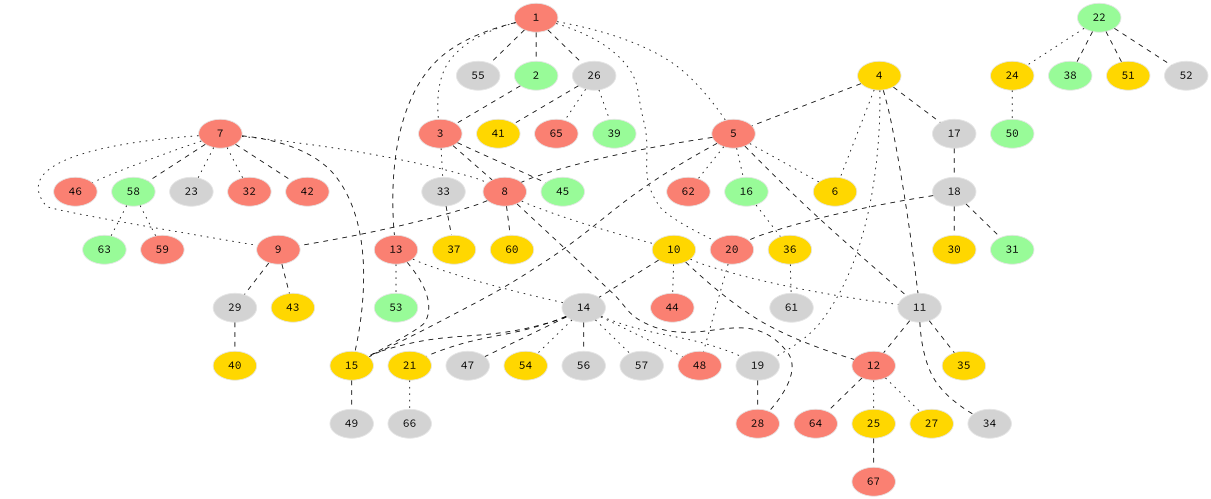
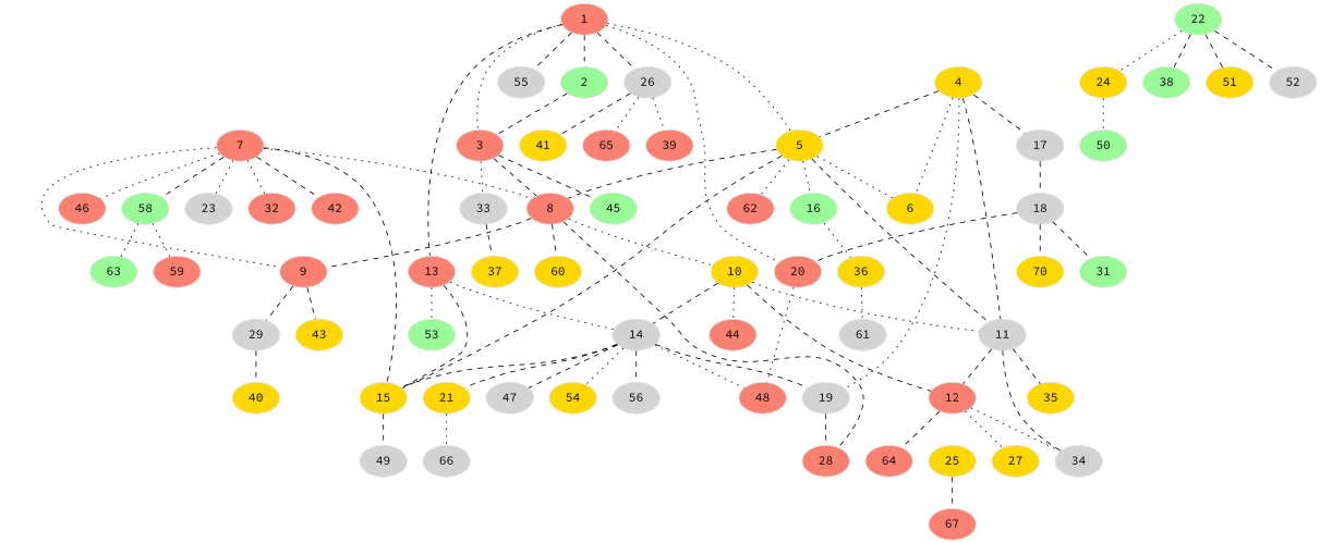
  graph {
    fontname="Source Code Pro"
    node [color=gray90 fillcolor=salmon fontname="Source Code Pro" style=filled]
    edge [fontname="Source Code Pro" style=dashed]
    2 [fillcolor=palegreen]
    1
    3
-   5
+   5 [fillcolor=gold]
    13
    20
    26 [fillcolor=lightgrey]
    55 [fillcolor=lightgrey]
    8
    33 [fillcolor=lightgrey]
    45 [fillcolor=palegreen]
    11 [fillcolor=lightgrey]
    6 [fillcolor=gold]
    15 [fillcolor=gold]
    16 [fillcolor=palegreen]
    62
    12
    34 [fillcolor=lightgrey]
    35 [fillcolor=gold]
    14 [fillcolor=lightgrey]
    53 [fillcolor=palegreen]
    48
-   39 [fillcolor=palegreen]
+   39
    41 [fillcolor=gold]
    65
    22 [fillcolor=palegreen]
    24 [fillcolor=gold]
    38 [fillcolor=palegreen]
    51 [fillcolor=gold]
    52 [fillcolor=lightgrey]
    9
    10 [fillcolor=gold]
    28
    60 [fillcolor=gold]
    37 [fillcolor=gold]
    4 [fillcolor=gold]
    17 [fillcolor=lightgrey]
    19 [fillcolor=lightgrey]
    18 [fillcolor=lightgrey]
    49 [fillcolor=lightgrey]
    36 [fillcolor=gold]
    7
    23 [fillcolor=lightgrey]
    32
    42
    46
    58 [fillcolor=palegreen]
    29 [fillcolor=lightgrey]
    43 [fillcolor=gold]
    59
    63 [fillcolor=palegreen]
    44
    40 [fillcolor=gold]
    25 [fillcolor=gold]
    27 [fillcolor=gold]
    64
    21 [fillcolor=gold]
    47 [fillcolor=lightgrey]
    54 [fillcolor=gold]
    56 [fillcolor=lightgrey]
-   57 [fillcolor=lightgrey]
    67
    66 [fillcolor=lightgrey]
    61 [fillcolor=lightgrey]
-   30 [fillcolor=gold]
+   30 [fillcolor=gold label=70]
    31 [fillcolor=palegreen]
    50 [fillcolor=palegreen]
    2 -- 3
    1 -- 2
    1 -- 3 [style=dotted]
    1 -- 5 [style=dotted]
    1 -- 13
    1 -- 20 [style=dotted]
    1 -- 26
    1 -- 55
    3 -- 8
    3 -- 33 [style=dotted]
    3 -- 45
    5 -- 8
    5 -- 11
    5 -- 6 [style=dotted]
    5 -- 15
    5 -- 16 [style=dotted]
    5 -- 62 [style=dotted]
    13 -- 15
    13 -- 14 [style=dotted]
    13 -- 53 [style=dotted]
    20 -- 48 [style=dotted]
    26 -- 39 [style=dotted]
    26 -- 41
    26 -- 65 [style=dotted]
    8 -- 9
    8 -- 10 [style=dotted]
    8 -- 28
    8 -- 60
    33 -- 37
    11 -- 12
    11 -- 34
    11 -- 35
    15 -- 49
    16 -- 36 [style=dotted]
-   12 -- 25 [style=dotted]
+   12 -- 34 [style=dotted]
    12 -- 27 [style=dotted]
    12 -- 64
    14 -- 15
    14 -- 48 [style=dotted]
-   14 -- 19 [style=dotted]
+   14 -- 19
    14 -- 21
    14 -- 47
    14 -- 54 [style=dotted]
    14 -- 56
-   14 -- 57 [style=dotted]
    22 -- 24 [style=dotted]
    22 -- 38
    22 -- 51
    22 -- 52
    24 -- 50 [style=dotted]
    9 -- 29
    9 -- 43
    10 -- 11 [style=dotted]
    10 -- 12
    10 -- 14
    10 -- 44 [style=dotted]
    4 -- 5
    4 -- 11
    4 -- 6 [style=dotted]
    4 -- 17
    4 -- 19 [style=dotted]
    17 -- 18
    19 -- 28
    18 -- 20
    18 -- 30
    18 -- 31
    36 -- 61 [style=dotted]
    7 -- 8 [style=dotted]
    7 -- 15
    7 -- 9 [style=dotted]
    7 -- 23 [style=dotted]
    7 -- 32 [style=dotted]
    7 -- 42
    7 -- 46 [style=dotted]
    7 -- 58
    58 -- 59 [style=dotted]
    58 -- 63 [style=dotted]
    29 -- 40
    25 -- 67
    21 -- 66 [style=dotted]
  }
